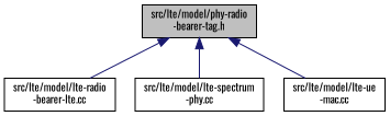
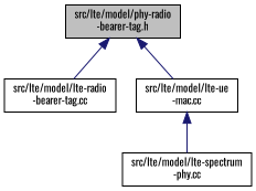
  digraph {
    fontname=Oswald
    node [color=black fillcolor=white fontname=Oswald fontsize=10 shape=record style=filled]
    edge [color=midnightblue dir=back fontname=Oswald fontsize=10 labelfontname=Helvetica labelfontsize=10 style=solid]
    n1 [fillcolor=grey75 fontcolor=black height=0.2 label="src/lte/model/phy-radio\l-bearer-tag.h" width=0.4]
-   n2 [height=0.2 label="src/lte/model/lte-radio\l-bearer-lte.cc" width=0.4]
+   n2 [height=0.2 label="src/lte/model/lte-radio\l-bearer-tag.cc" width=0.4]
    n3 [height=0.2 label="src/lte/model/lte-spectrum\l-phy.cc" width=0.4]
    n4 [height=0.2 label="src/lte/model/lte-ue\l-mac.cc" width=0.4]
    n1 -> n2
-   n1 -> n3
+   n4 -> n3
    n1 -> n4
  }
